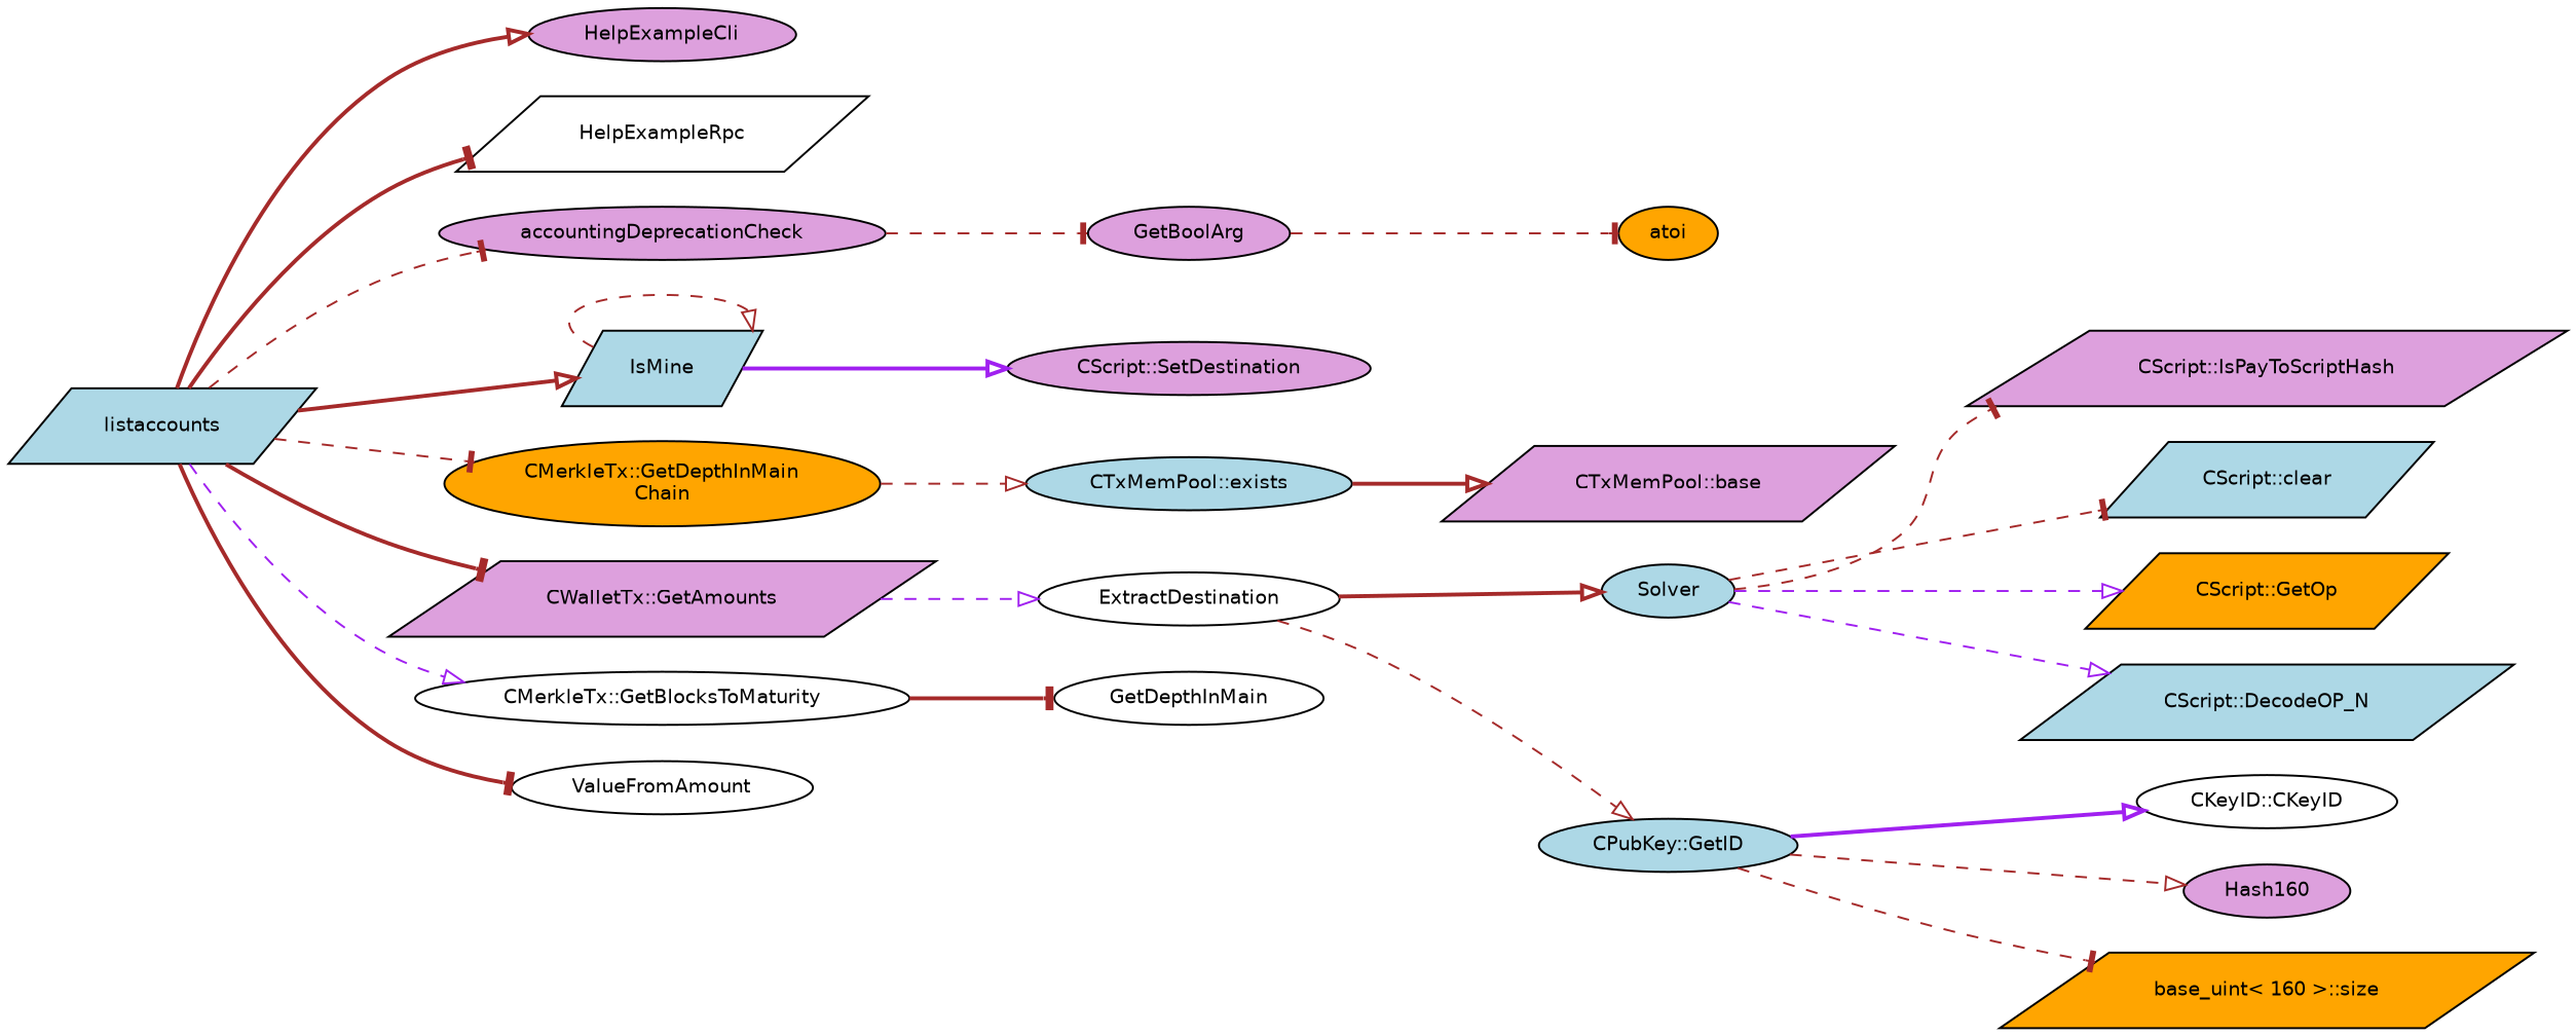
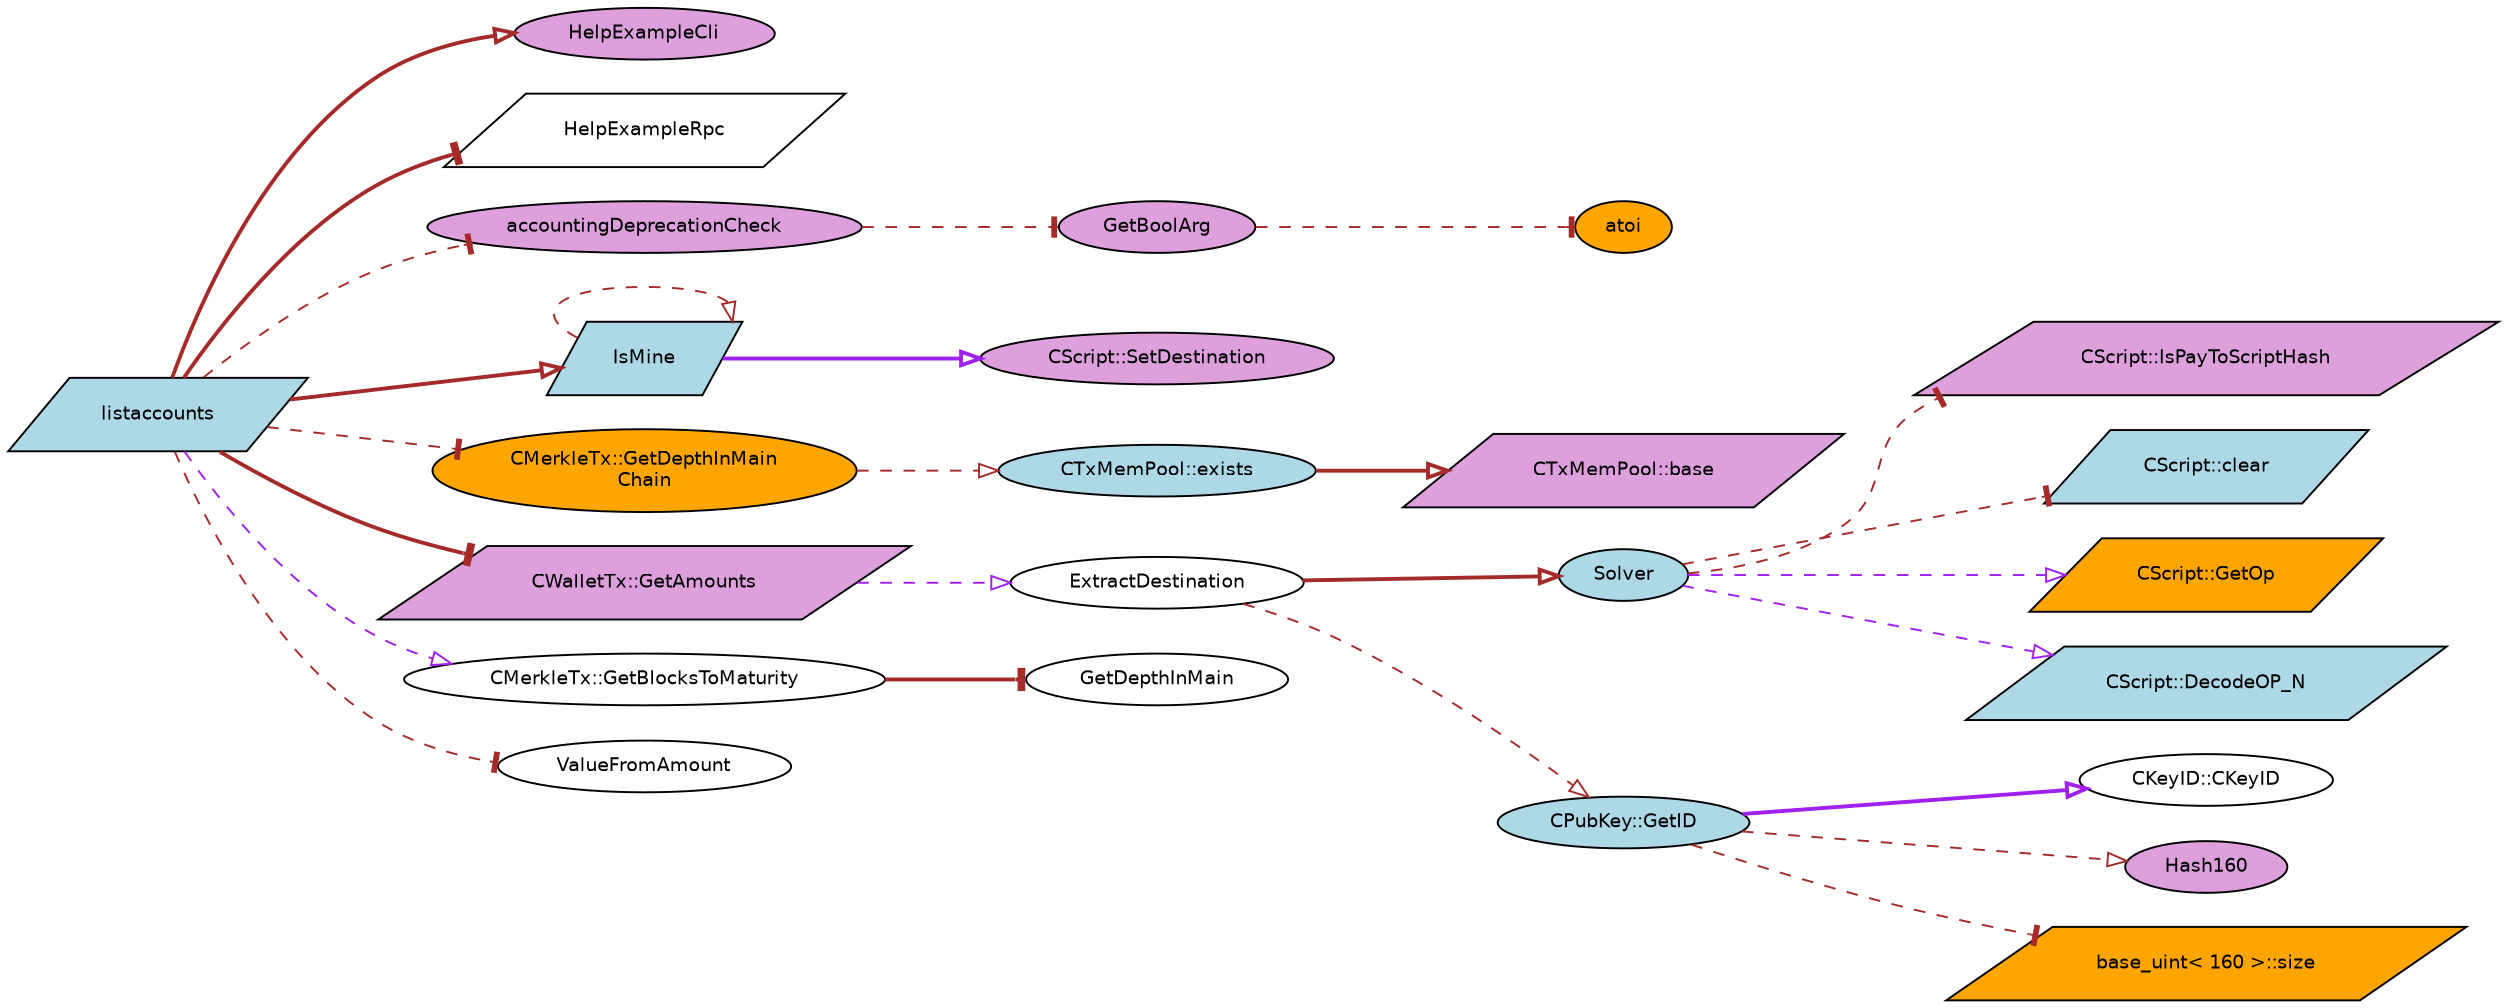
  digraph {
    rankdir=LR
    node [color=black fillcolor=plum fontname=Helvetica fontsize=10 shape=ellipse style=filled]
    edge [arrowhead=onormal color=brown fontname=Helvetica fontsize=10 labelfontname=Helvetica labelfontsize=10 style=dashed]
    n1 [fillcolor=lightblue fontcolor=black height=0.2 label=listaccounts shape=parallelogram width=0.4]
    n2 [height=0.2 label=HelpExampleCli width=0.4]
    n3 [fillcolor=white height=0.2 label=HelpExampleRpc shape=parallelogram width=0.4]
    n4 [height=0.2 label=accountingDeprecationCheck width=0.4]
    n5 [fillcolor=lightblue height=0.2 label=IsMine shape=parallelogram width=0.4]
    n6 [fillcolor=orange height=0.2 label="CMerkleTx::GetDepthInMain\lChain" width=0.4]
    n7 [height=0.2 label="CWalletTx::GetAmounts" shape=parallelogram width=0.4]
    n8 [fillcolor=white height=0.2 label="CMerkleTx::GetBlocksToMaturity" width=0.4]
    n9 [fillcolor=white height=0.2 label=ValueFromAmount width=0.4]
    n10 [height=0.2 label=GetBoolArg width=0.4]
    n11 [height=0.2 label="CScript::SetDestination" width=0.4]
    n12 [fillcolor=lightblue height=0.2 label="CTxMemPool::exists" width=0.4]
    n13 [fillcolor=white height=0.2 label=ExtractDestination width=0.4]
    n14 [fillcolor=white height=0.2 label=GetDepthInMain width=0.4]
    n15 [fillcolor=orange height=0.2 label=atoi width=0.4]
    n16 [height=0.2 label="CTxMemPool::base" shape=parallelogram width=0.4]
    n17 [fillcolor=lightblue height=0.2 label=Solver width=0.4]
    n18 [fillcolor=lightblue height=0.2 label="CPubKey::GetID" width=0.4]
    n19 [height=0.2 label="CScript::IsPayToScriptHash" shape=parallelogram width=0.4]
    n20 [fillcolor=lightblue height=0.2 label="CScript::clear" shape=parallelogram width=0.4]
    n21 [fillcolor=orange height=0.2 label="CScript::GetOp" shape=parallelogram width=0.4]
    n22 [fillcolor=lightblue height=0.2 label="CScript::DecodeOP_N" shape=parallelogram width=0.4]
    n23 [fillcolor=white height=0.2 label="CKeyID::CKeyID" width=0.4]
    n24 [height=0.2 label=Hash160 width=0.4]
    n25 [fillcolor=orange height=0.2 label="base_uint\< 160 \>::size" shape=parallelogram width=0.4]
    n1 -> n2 [style=bold]
    n1 -> n3 [arrowhead=tee style=bold]
    n1 -> n4 [arrowhead=tee]
    n1 -> n5 [style=bold]
    n1 -> n6 [arrowhead=tee]
    n1 -> n7 [arrowhead=tee style=bold]
    n1 -> n8 [color=purple]
-   n1 -> n9 [arrowhead=tee style=bold]
+   n1 -> n9 [arrowhead=tee]
    n4 -> n10 [arrowhead=tee]
    n5 -> n5
    n5 -> n11 [color=purple style=bold]
    n6 -> n12
    n7 -> n13 [color=purple]
    n8 -> n14 [arrowhead=tee style=bold]
    n10 -> n15 [arrowhead=tee]
    n12 -> n16 [style=bold]
    n13 -> n17 [style=bold]
    n13 -> n18
    n17 -> n19 [arrowhead=tee]
    n17 -> n20 [arrowhead=tee]
    n17 -> n21 [color=purple]
    n17 -> n22 [color=purple]
    n18 -> n23 [color=purple style=bold]
    n18 -> n24
    n18 -> n25 [arrowhead=tee]
  }
